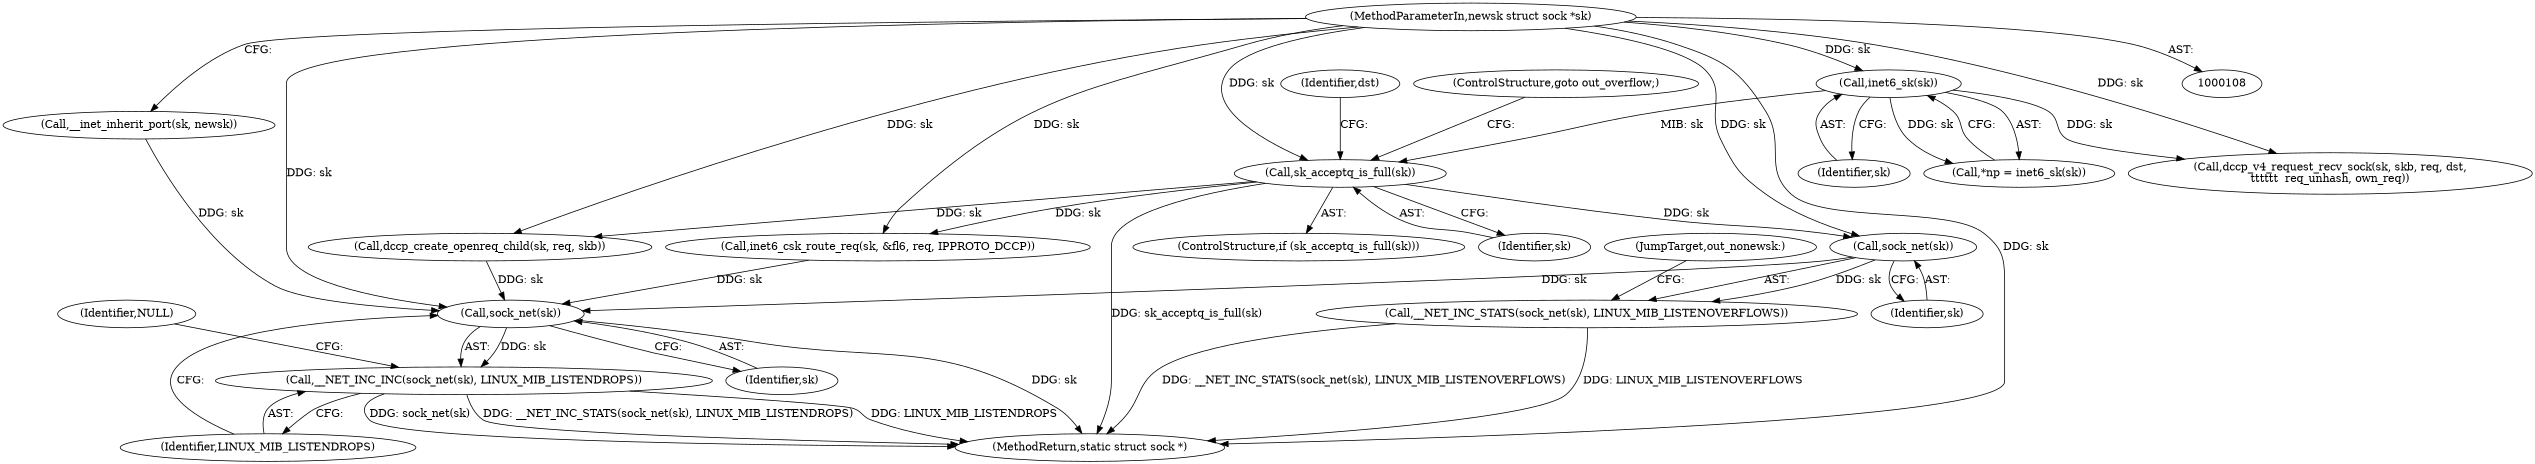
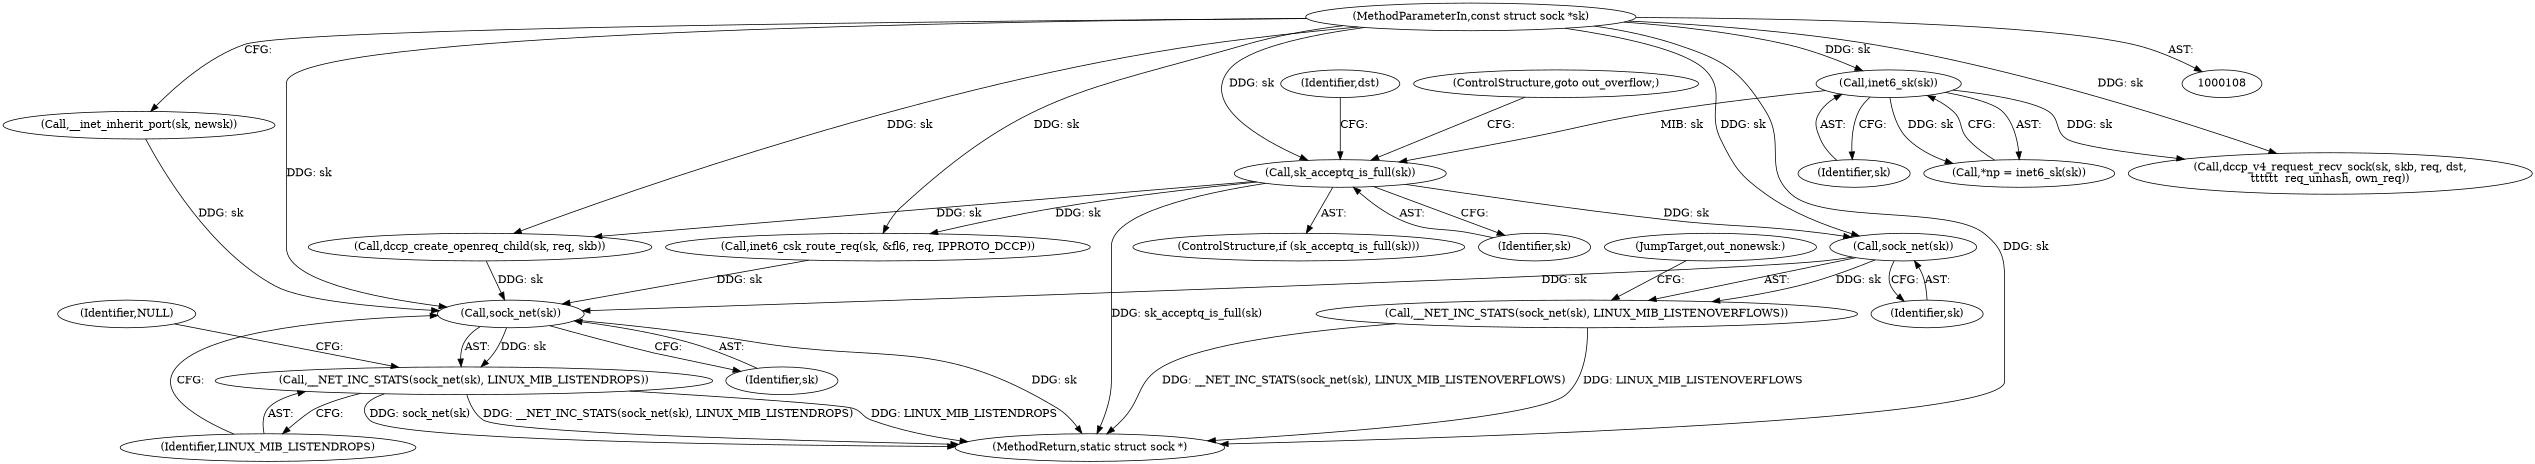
  digraph {
    n1 [label="(Call,sock_net(sk))"]
    n2 [label="(Call,__NET_INC_STATS(sock_net(sk), LINUX_MIB_LISTENOVERFLOWS))"]
    n3 [label="(Call,sock_net(sk))"]
    n4 [label="(Identifier,sk)"]
    n5 [label="(MethodReturn,static struct sock *)"]
-   n6 [label="(Call,__NET_INC_INC(sock_net(sk), LINUX_MIB_LISTENDROPS))"]
+   n6 [label="(Call,__NET_INC_STATS(sock_net(sk), LINUX_MIB_LISTENDROPS))"]
    n7 [label="(Identifier,sk)"]
    n8 [label="(Call,sk_acceptq_is_full(sk))"]
    n9 [label="(ControlStructure,if (sk_acceptq_is_full(sk)))"]
    n10 [label="(Identifier,sk)"]
    n11 [label="(Call,inet6_csk_route_req(sk, &fl6, req, IPPROTO_DCCP))"]
    n12 [label="(Call,dccp_create_openreq_child(sk, req, skb))"]
    n13 [label="(Call,inet6_sk(sk))"]
    n14 [label="(Call,*np = inet6_sk(sk))"]
    n15 [label="(Identifier,sk)"]
    n16 [label="(Call,dccp_v4_request_recv_sock(sk, skb, req, dst,\n\t\t\t\t\t\t  req_unhash, own_req))"]
-   n17 [label="(MethodParameterIn,newsk struct sock *sk)"]
+   n17 [label="(MethodParameterIn,const struct sock *sk)"]
    n18 [label="(Call,__inet_inherit_port(sk, newsk))"]
    1000108
    n20 [label="(Identifier,LINUX_MIB_LISTENDROPS)"]
    n21 [label="(Identifier,dst)"]
    n22 [label="(JumpTarget,out_nonewsk:)"]
    n23 [label="(Identifier,NULL)"]
    n24 [label="(ControlStructure,goto out_overflow;)"]
    n1 -> n2 [label="AST: "]
    n1 -> n2 [label="DDG: sk"]
    n1 -> n3 [label="DDG: sk"]
    n1 -> n4 [label="CFG: "]
    n2 -> n5 [label="DDG: __NET_INC_STATS(sock_net(sk), LINUX_MIB_LISTENOVERFLOWS)"]
    n2 -> n5 [label="DDG: LINUX_MIB_LISTENOVERFLOWS"]
    n3 -> n5 [label="DDG: sk"]
    n3 -> n6 [label="AST: "]
    n3 -> n6 [label="DDG: sk"]
    n3 -> n7 [label="CFG: "]
    n4 -> n1 [label="AST: "]
    n6 -> n5 [label="DDG: __NET_INC_STATS(sock_net(sk), LINUX_MIB_LISTENDROPS)"]
    n6 -> n5 [label="DDG: LINUX_MIB_LISTENDROPS"]
    n6 -> n5 [label="DDG: sock_net(sk)"]
    n6 -> n20 [label="CFG: "]
    n7 -> n3 [label="AST: "]
    n8 -> n1 [label="DDG: sk"]
    n8 -> n5 [label="DDG: sk_acceptq_is_full(sk)"]
    n8 -> n9 [label="AST: "]
    n8 -> n10 [label="CFG: "]
    n8 -> n11 [label="DDG: sk"]
    n8 -> n12 [label="DDG: sk"]
    n10 -> n8 [label="AST: "]
    n11 -> n3 [label="DDG: sk"]
    n12 -> n3 [label="DDG: sk"]
    n13 -> n8 [label="MIB: sk"]
    n13 -> n14 [label="AST: "]
    n13 -> n14 [label="DDG: sk"]
    n13 -> n15 [label="CFG: "]
    n13 -> n16 [label="DDG: sk"]
    n14 -> n13 [label="CFG: "]
    n15 -> n13 [label="AST: "]
    n17 -> n1 [label="DDG: sk"]
    n17 -> n3 [label="DDG: sk"]
    n17 -> n5 [label="DDG: sk"]
    n17 -> n8 [label="DDG: sk"]
    n17 -> n11 [label="DDG: sk"]
    n17 -> n12 [label="DDG: sk"]
    n17 -> n13 [label="DDG: sk"]
    n17 -> n16 [label="DDG: sk"]
    n17 -> n18 [label="CFG: "]
    n17 -> 1000108 [label="AST: "]
    n18 -> n3 [label="DDG: sk"]
    n20 -> n3 [label="CFG: "]
    n20 -> n6 [label="AST: "]
    n21 -> n8 [label="CFG: "]
    n22 -> n2 [label="CFG: "]
    n23 -> n6 [label="CFG: "]
    n24 -> n8 [label="CFG: "]
  }
